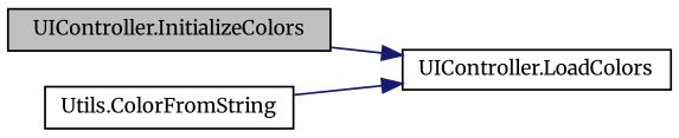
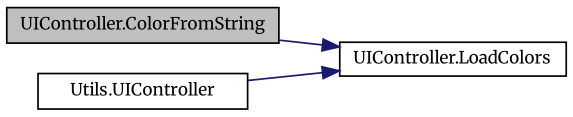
  digraph {
    fontname=Merriweather
    rankdir=LR
    node [color=black fillcolor=white fontname=Merriweather fontsize=10 shape=record style=filled]
    edge [color=midnightblue fontname=Merriweather fontsize=10 labelfontname=Helvetica labelfontsize=10 style=solid]
-   n1 [fillcolor=grey75 fontcolor=black height=0.2 label="UIController.InitializeColors" width=0.4]
+   n1 [fillcolor=grey75 fontcolor=black height=0.2 label="UIController.ColorFromString" width=0.4]
    n2 [height=0.2 label="UIController.LoadColors" width=0.4]
-   n3 [height=0.2 label="Utils.ColorFromString" width=0.4]
+   n3 [height=0.2 label="Utils.UIController" width=0.4]
    n1 -> n2
    n3 -> n2
  }
